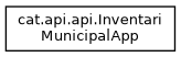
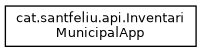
  digraph {
    rankdir=LR
-   n1 [color=black fillcolor=white fontname=Helvetica fontsize=10 height=0.2 label="cat.api.api.Inventari\lMunicipalApp" shape=record style=filled width=0.4]
+   n1 [color=black fillcolor=white fontname=Helvetica fontsize=10 height=0.2 label="cat.santfeliu.api.Inventari\lMunicipalApp" shape=record style=filled width=0.4]
  }
